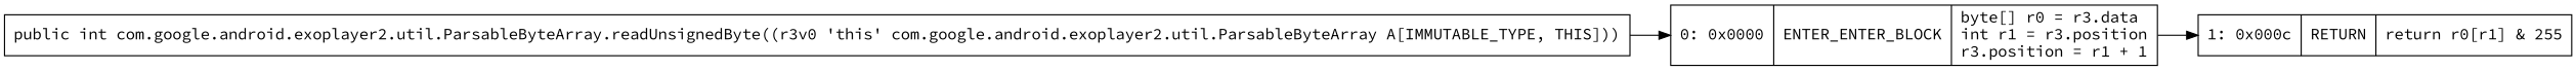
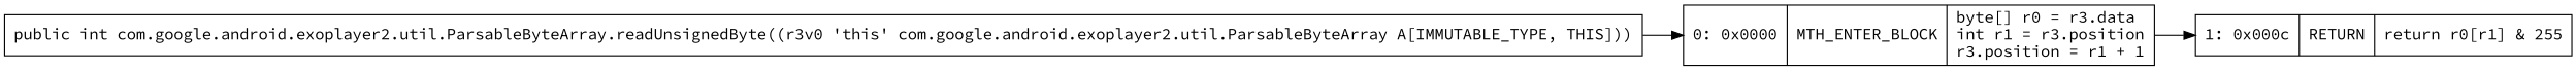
  digraph {
    rankdir=LR
    fontname="Source Code Pro"
    node [shape=record fontname="Source Code Pro"]
    edge [fontname="Source Code Pro"]
-   n1 [label="{0\:\ 0x0000|ENTER_ENTER_BLOCK\l|byte[] r0 = r3.data\lint r1 = r3.position\lr3.position = r1 + 1\l}"]
+   n1 [label="{0\:\ 0x0000|MTH_ENTER_BLOCK\l|byte[] r0 = r3.data\lint r1 = r3.position\lr3.position = r1 + 1\l}"]
    n2 [label="{1\:\ 0x000c|RETURN\l|return r0[r1] & 255\l}"]
    n3 [label="{public int com.google.android.exoplayer2.util.ParsableByteArray.readUnsignedByte((r3v0 'this' com.google.android.exoplayer2.util.ParsableByteArray A[IMMUTABLE_TYPE, THIS])) }"]
    n1 -> n2
    n3 -> n1
  }
